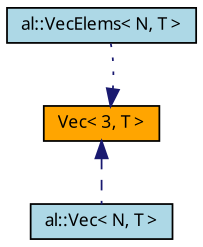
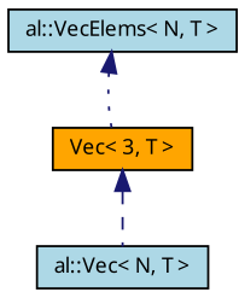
  digraph {
    node [color=black fillcolor=lightblue fontname="FreeSans.ttf" fontsize=10 shape=record style=filled]
    edge [color=midnightblue dir=back fontname="FreeSans.ttf" fontsize=10 labelfontname="FreeSans.ttf" labelfontsize=10]
    n1 [fontcolor=black height=0.2 label="al::VecElems\< N, T \>" width=0.4]
    n2 [fillcolor=orange height=0.2 label="Vec\< 3, T \>" width=0.4]
    n3 [height=0.2 label="al::Vec\< N, T \>" width=0.4]
-   n2 -> n1 [style=dotted]
+   n1 -> n2 [style=dotted]
    n2 -> n3 [style=dashed]
  }
